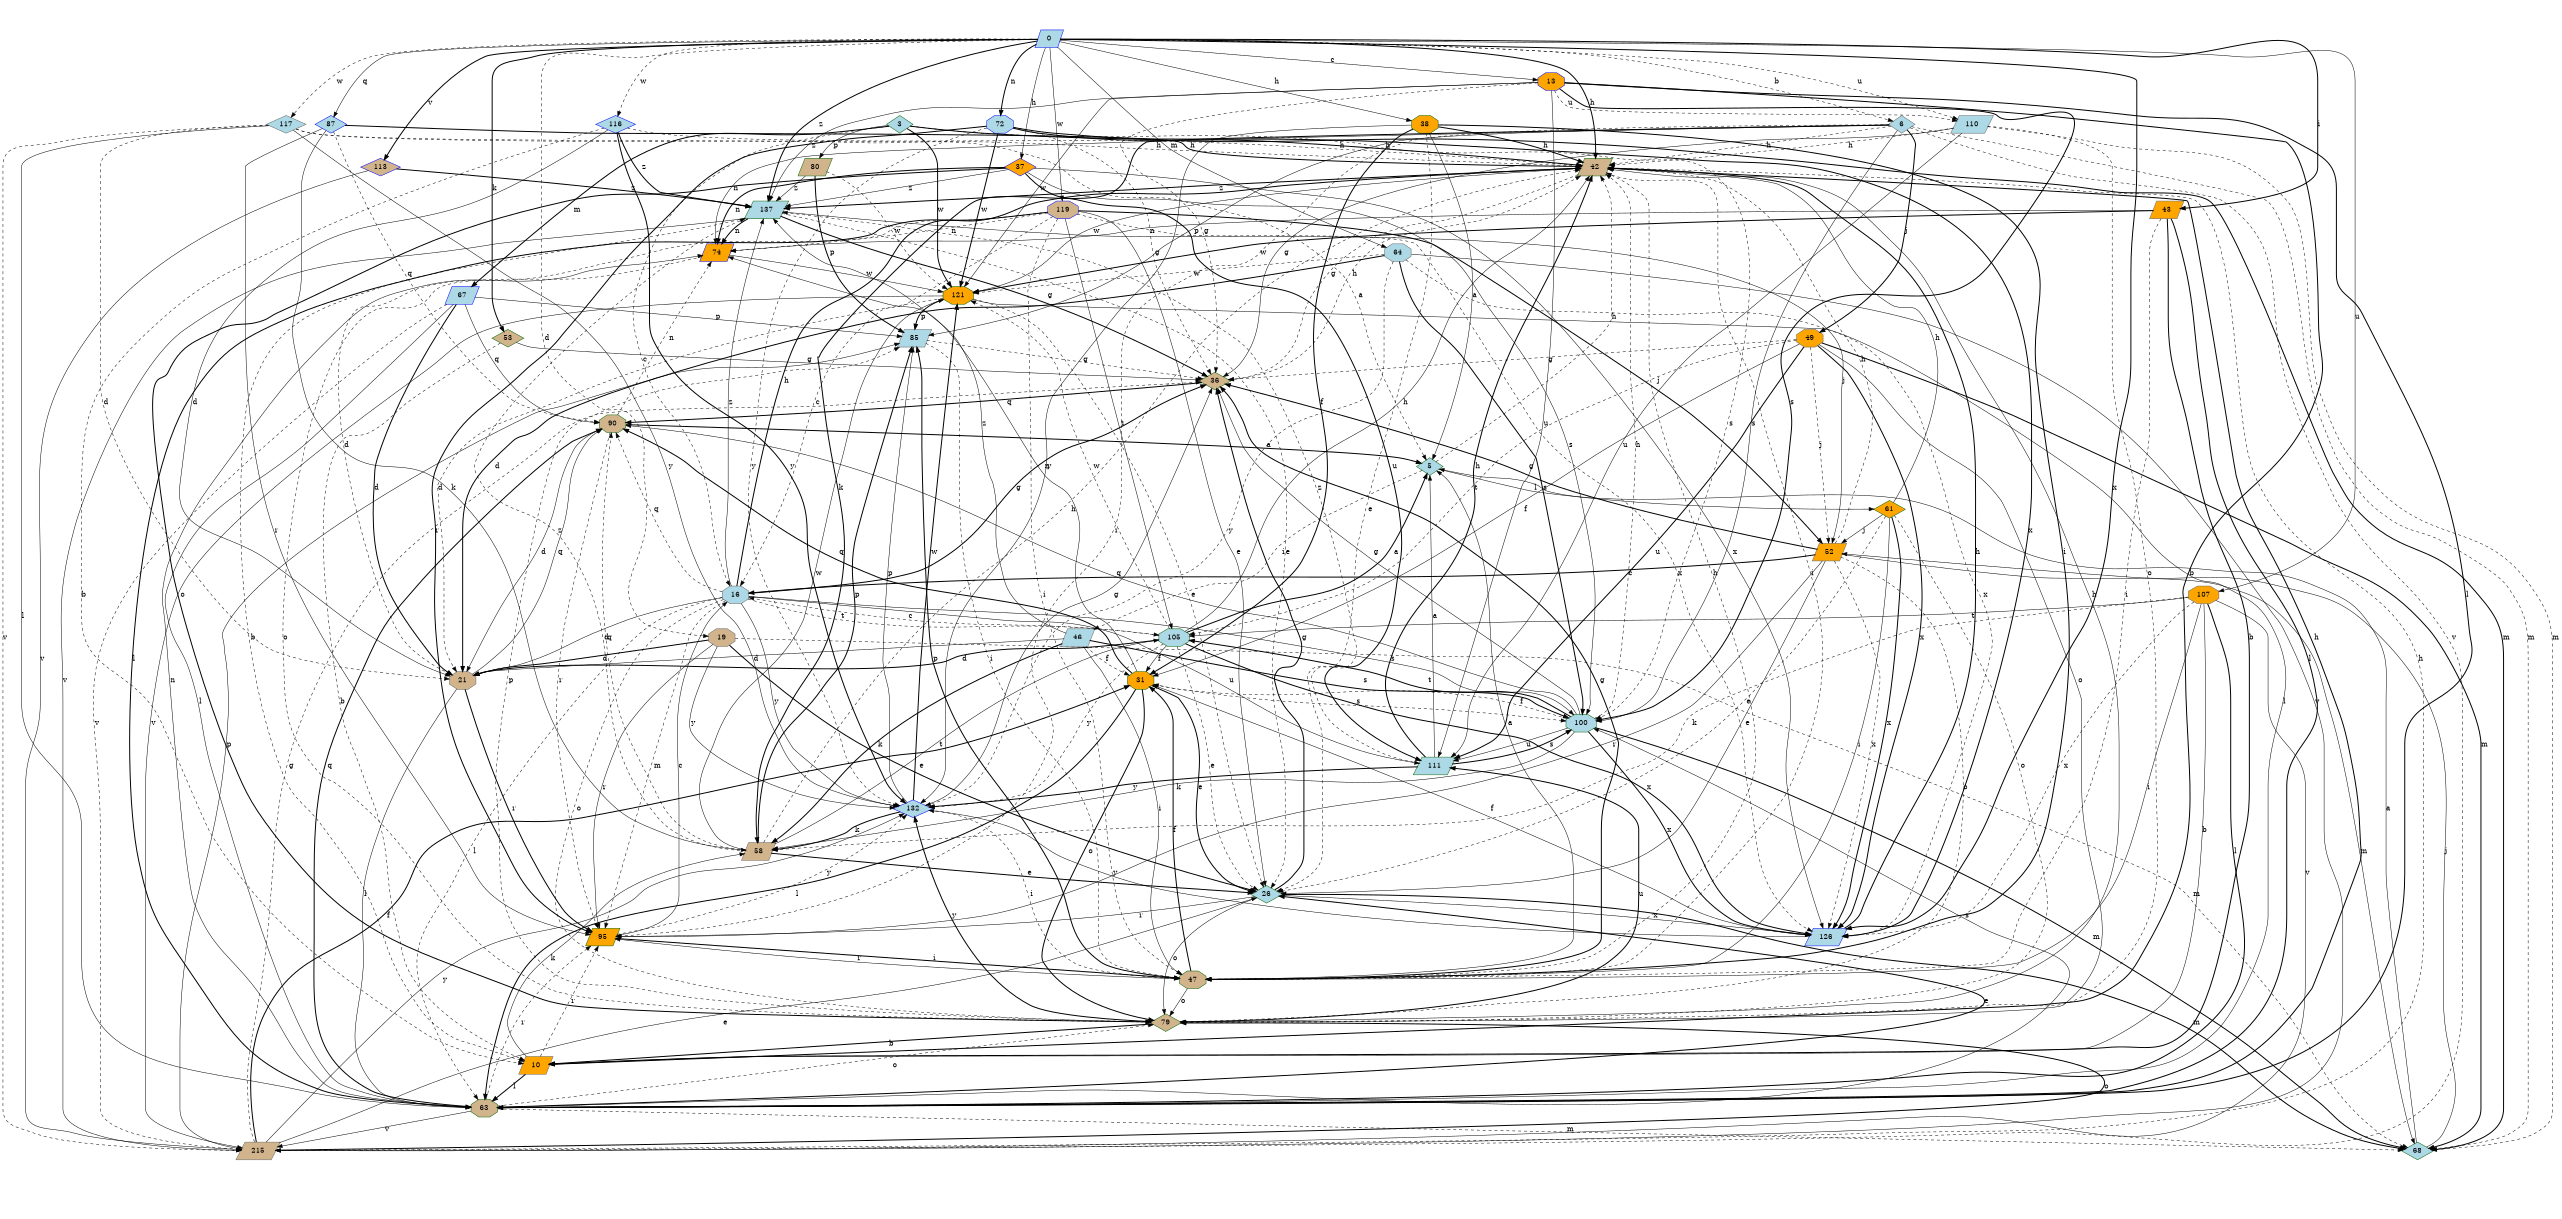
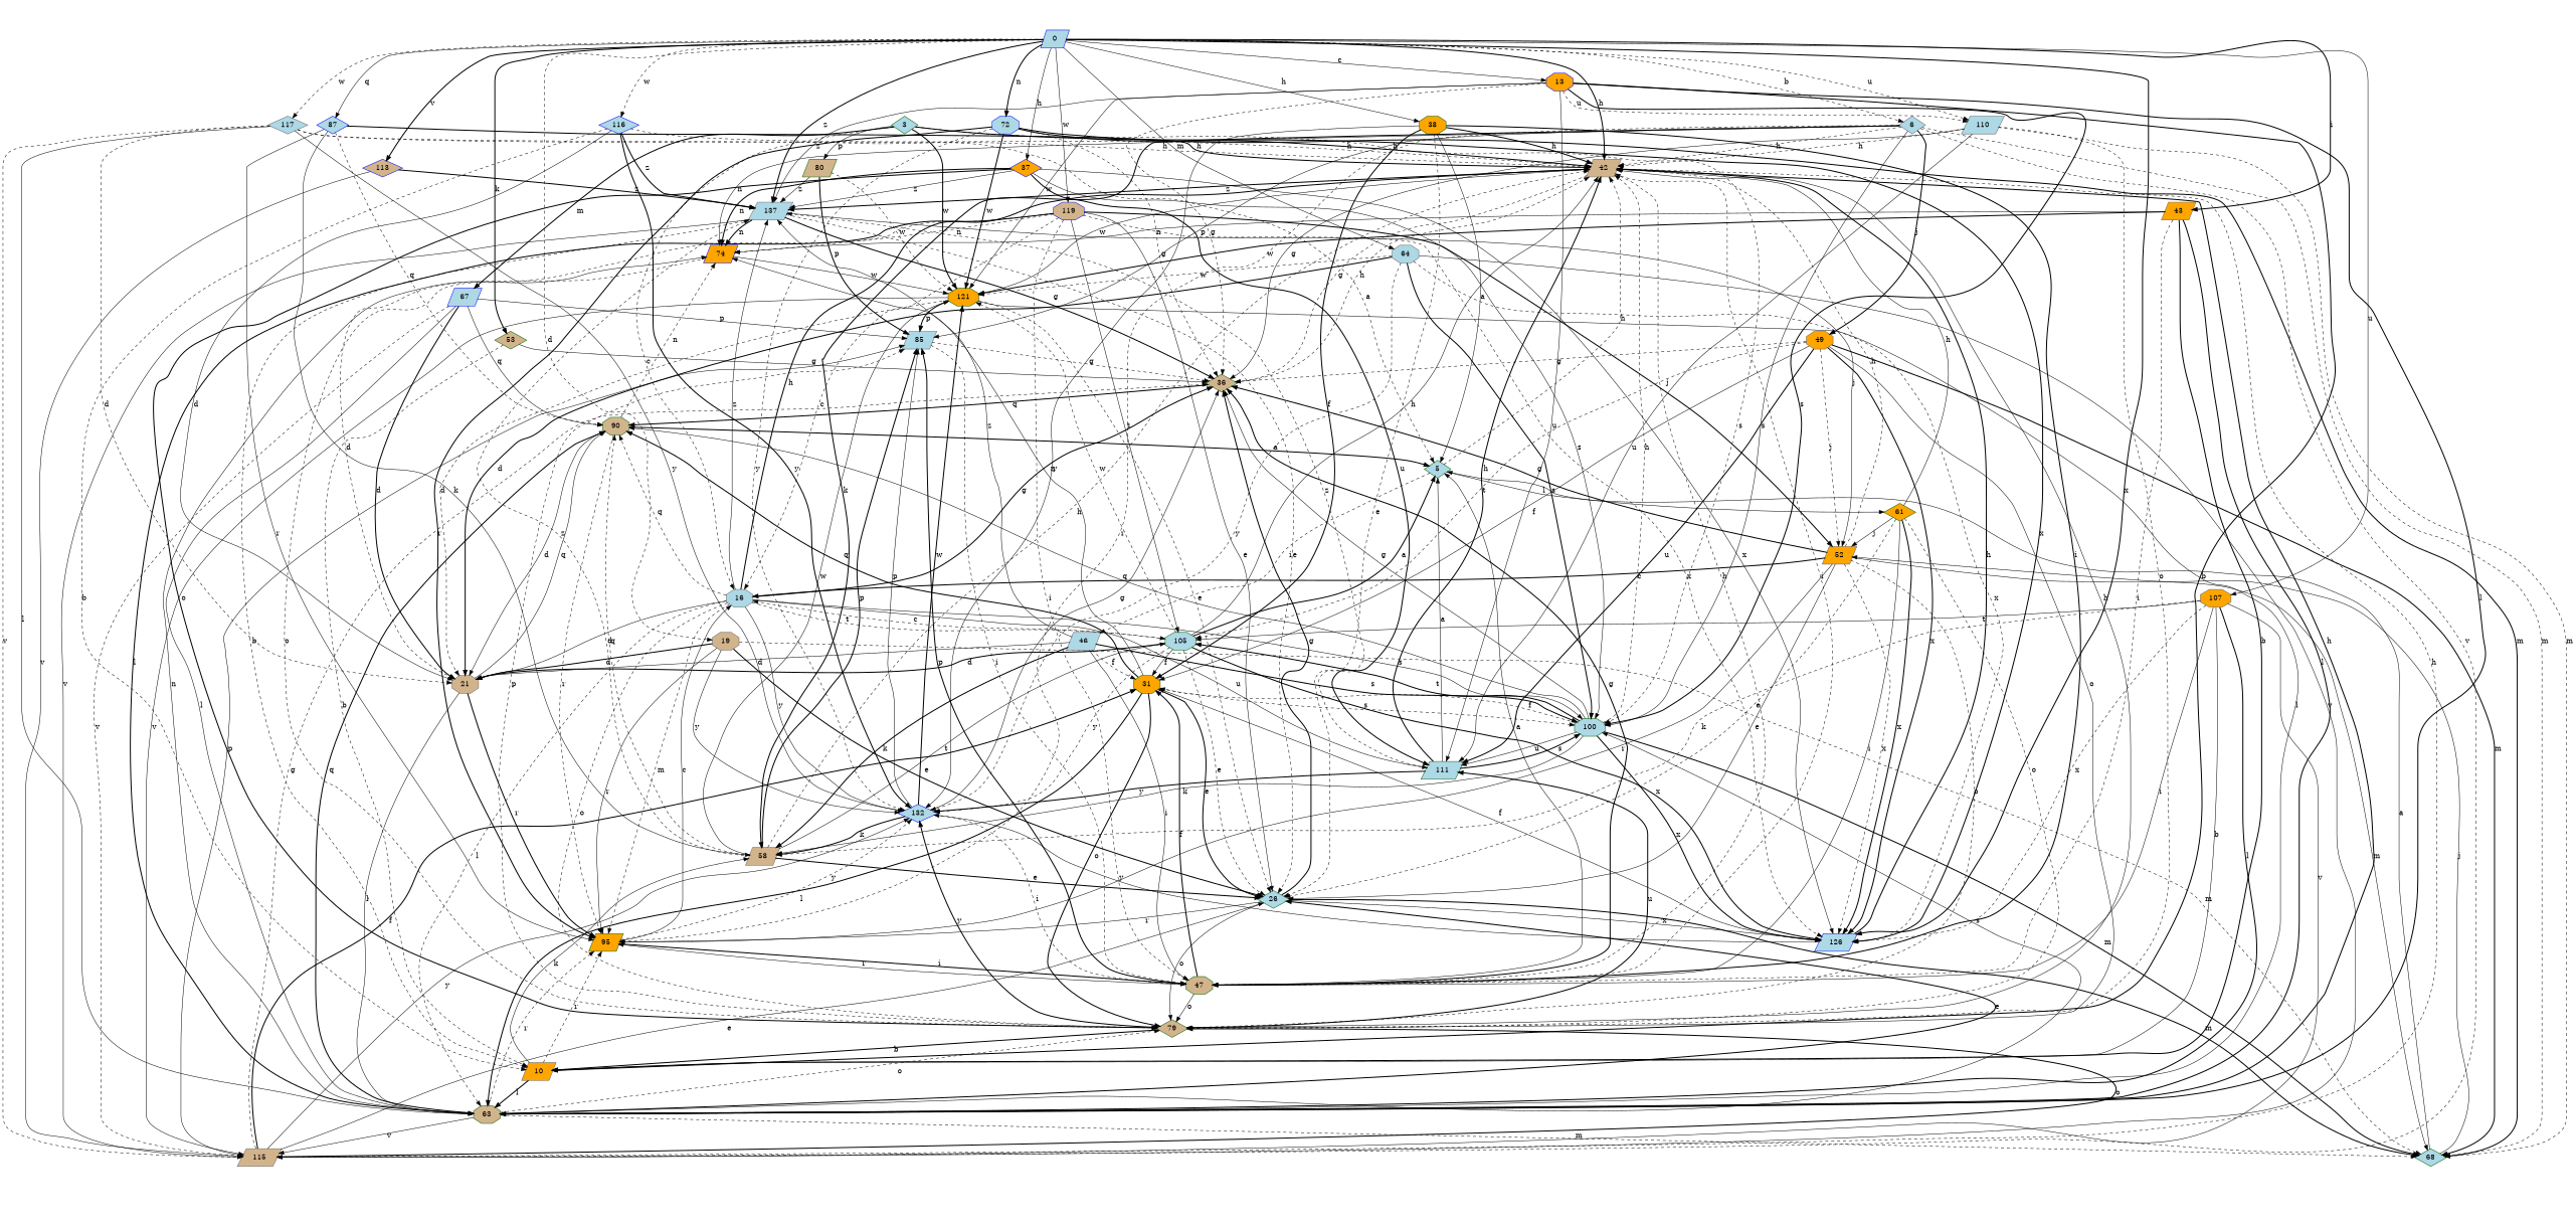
  strict digraph {
    node [color=darkgreen fillcolor=lightblue shape=parallelogram style=filled]
    edge [style=solid]
    0 [color=blue]
    6 [color=gray40 shape=diamond]
    13 [color=blue fillcolor=orange shape=octagon]
    19 [color=gray40 fillcolor=tan shape=octagon]
    37 [color=blue fillcolor=orange shape=diamond]
    38 [fillcolor=orange shape=octagon]
-   42 [fillcolor=tan]
+   42 [color=gray40 fillcolor=tan]
    43 [color=gray40 fillcolor=orange]
    53 [fillcolor=tan shape=diamond]
    64 [color=gray40 shape=octagon]
    72 [color=blue shape=octagon]
    87 [color=blue shape=diamond]
    107 [color=gray40 fillcolor=orange shape=octagon]
    110 [color=gray40]
    113 [color=blue fillcolor=tan shape=diamond]
    116 [color=blue shape=diamond]
    117 [color=gray40 shape=diamond]
    119 [color=blue fillcolor=tan shape=octagon]
    126 [color=blue]
-   137
+   137 [color=gray40]
    100 [shape=octagon]
    49 [color=gray40 fillcolor=orange shape=octagon]
    58 [color=gray40 fillcolor=tan]
    68 [shape=diamond]
    74 [color=blue fillcolor=orange]
    85 [color=gray40]
    95 [fillcolor=orange]
-   115 [color=gray40 fillcolor=tan label=215]
+   115 [color=gray40 fillcolor=tan]
    121 [fillcolor=orange shape=octagon]
    10 [color=gray40 fillcolor=orange]
    63 [fillcolor=tan shape=octagon]
    36 [fillcolor=tan shape=diamond]
    111
    21 [color=gray40 fillcolor=tan shape=octagon]
    132 [color=blue shape=diamond]
    26 [shape=diamond]
    79 [fillcolor=tan shape=diamond]
    5 [shape=diamond]
    31 [fillcolor=orange shape=octagon]
    47 [fillcolor=tan shape=octagon]
    90 [fillcolor=tan shape=octagon]
    105 [shape=octagon]
    16 [color=gray40 shape=octagon]
    52 [color=gray40 fillcolor=orange]
    3 [shape=diamond]
    67 [color=blue]
    80 [fillcolor=tan]
    46 [color=gray40]
    61 [fillcolor=orange shape=diamond]
    0 -> 6 [label=b style=dashed]
    0 -> 13 [label=c]
    0 -> 19 [label=d style=dashed]
    0 -> 37 [label=h]
    0 -> 38 [label=h]
    0 -> 42 [label=h style=bold]
    0 -> 43 [label=i style=bold]
    0 -> 53 [label=k style=bold]
    0 -> 64 [label=m]
    0 -> 72 [label=n style=bold]
    0 -> 87 [label=q]
    0 -> 107 [label=u]
    0 -> 110 [label=u style=dashed]
    0 -> 113 [label=v style=bold]
    0 -> 116 [label=w style=dashed]
    0 -> 117 [label=w style=dashed]
    0 -> 119 [label=w]
    0 -> 126 [label=x style=bold]
    0 -> 137 [label=z style=bold]
    6 -> 42 [label=h style=dashed]
    6 -> 100 [label=s]
    6 -> 49 [label=j style=bold]
    6 -> 58 [label=k style=bold]
    6 -> 68 [label=m style=dashed]
    6 -> 74 [label=n]
    6 -> 85 [label=p]
    6 -> 95 [label=r style=dashed]
    6 -> 115 [label=v style=dashed]
    13 -> 110 [label=u style=dashed]
    13 -> 137 [label=z]
    13 -> 100 [label=s style=bold]
    13 -> 121 [label=w]
    13 -> 10 [label=b style=bold]
    13 -> 63 [label=l style=bold]
    13 -> 36 [label=g style=dashed]
    13 -> 111 [label=u]
    19 -> 68 [label=m style=dashed]
    19 -> 95 [label=r]
    19 -> 21 [label=d style=bold]
    19 -> 132 [label=y]
    19 -> 26 [label=e style=bold]
    37 -> 126 [label=x]
    37 -> 137 [label=z]
    37 -> 100 [label=s]
    37 -> 74 [label=n style=bold]
    37 -> 111 [label=u style=bold]
    37 -> 79 [label=o style=bold]
    38 -> 42 [label=h style=bold]
    38 -> 132 [label=y]
    38 -> 26 [label=e style=dashed]
    38 -> 5 [label=a]
    38 -> 31 [label=f style=bold]
    38 -> 47 [label=i style=bold]
    42 -> 137 [label=z style=bold]
    42 -> 121 [label=w]
    42 -> 36 [label=g style=dashed]
    42 -> 47 [label=i style=dashed]
    43 -> 74 [label=n]
    43 -> 121 [label=w style=bold]
    43 -> 10 [label=b style=bold]
    43 -> 63 [label=l style=bold]
    43 -> 47 [label=i style=dashed]
    53 -> 10 [label=b style=dashed]
    53 -> 36 [label=g]
    64 -> 126 [label=x style=dashed]
    64 -> 100 [label=s style=bold]
    64 -> 115 [label=v]
    64 -> 121 [label=w style=dashed]
    64 -> 21 [label=d style=bold]
    64 -> 132 [label=y style=dashed]
    72 -> 42 [label=h style=bold]
    72 -> 68 [label=m style=bold]
    72 -> 95 [label=r style=bold]
    72 -> 121 [label=w style=bold]
    72 -> 36 [label=g style=dashed]
    72 -> 132 [label=y style=dashed]
    87 -> 42 [label=h style=bold]
    87 -> 58 [label=k]
    87 -> 95 [label=r]
    87 -> 90 [label=q style=dashed]
    107 -> 126 [label=x style=dashed]
    107 -> 58 [label=k style=dashed]
    107 -> 115 [label=v]
    107 -> 10 [label=b]
    107 -> 63 [label=l style=bold]
    107 -> 47 [label=i]
    107 -> 105 [label=t]
    110 -> 42 [label=h style=dashed]
    110 -> 68 [label=m style=dashed]
    110 -> 36 [label=g]
    110 -> 111 [label=u]
    110 -> 79 [label=o style=dashed]
    113 -> 137 [label=z style=bold]
    113 -> 115 [label=v]
    116 -> 42 [label=h style=dashed]
    116 -> 137 [label=z style=bold]
    116 -> 10 [label=b style=dashed]
    116 -> 21 [label=d]
    116 -> 132 [label=y style=bold]
    117 -> 42 [label=h style=dashed]
    117 -> 115 [label=v style=dashed]
    117 -> 63 [label=l]
    117 -> 21 [label=d style=dashed]
    117 -> 132 [label=y]
    117 -> 5 [label=a style=dashed]
    119 -> 126 [label=x style=dashed]
    119 -> 74 [label=n style=dashed]
    119 -> 63 [label=l style=bold]
    119 -> 21 [label=d style=dashed]
    119 -> 26 [label=e]
    119 -> 47 [label=i style=dashed]
    119 -> 105 [label=t]
    119 -> 16 [label=c style=dashed]
    119 -> 52 [label=j style=bold]
    126 -> 42 [label=h style=bold]
    126 -> 132 [label=y]
    126 -> 31 [label=f]
    137 -> 74 [label=n style=bold]
    137 -> 115 [label=v]
    137 -> 10 [label=b style=dashed]
    137 -> 36 [label=g style=bold]
    137 -> 26 [label=e style=dashed]
    137 -> 52 [label=j]
    100 -> 42 [label=h style=dashed]
    100 -> 126 [label=x style=bold]
    100 -> 58 [label=k]
    100 -> 68 [label=m style=bold]
    100 -> 36 [label=g]
    100 -> 111 [label=u]
    100 -> 31 [label=f style=dashed]
    100 -> 90 [label=q]
    100 -> 105 [label=t style=bold]
    49 -> 126 [label=x style=bold]
    49 -> 68 [label=m style=bold]
    49 -> 36 [label=g style=dashed]
    49 -> 111 [label=u style=bold]
    49 -> 79 [label=o]
    49 -> 31 [label=f]
    49 -> 105 [label=t style=dashed]
    49 -> 52 [label=j style=dashed]
    58 -> 42 [label=h style=dashed]
    58 -> 137 [label=z style=dashed]
    58 -> 85 [label=p style=bold]
    58 -> 121 [label=w]
    58 -> 26 [label=e style=bold]
    58 -> 90 [label=q style=dashed]
    58 -> 105 [label=t]
    68 -> 5 [label=a]
    68 -> 52 [label=j]
    74 -> 121 [label=w]
    74 -> 79 [label=o style=dashed]
    85 -> 36 [label=g style=dashed]
    85 -> 47 [label=i style=dashed]
    95 -> 132 [label=y style=dashed]
    95 -> 47 [label=i style=bold]
    95 -> 16 [label=c]
    115 -> 42 [label=h style=dashed]
    115 -> 85 [label=p]
    115 -> 36 [label=g style=dashed]
    115 -> 132 [label=y]
    115 -> 26 [label=e]
    115 -> 79 [label=o style=bold]
    115 -> 31 [label=f style=bold]
    121 -> 85 [label=p style=bold]
    121 -> 115 [label=v]
    121 -> 63 [label=l]
    121 -> 21 [label=d style=dashed]
    121 -> 26 [label=e style=dashed]
    10 -> 58 [label=k]
    10 -> 95 [label=r style=dashed]
    10 -> 63 [label=l style=bold]
    63 -> 42 [label=h style=bold]
    63 -> 100 [label=s]
    63 -> 68 [label=m style=dashed]
    63 -> 74 [label=n]
    63 -> 95 [label=r style=dashed]
    63 -> 115 [label=v]
    63 -> 26 [label=e style=bold]
    63 -> 79 [label=o style=dashed]
    63 -> 90 [label=q style=bold]
    36 -> 42 [label=h style=dashed]
    36 -> 90 [label=q style=bold]
    111 -> 42 [label=h style=bold]
    111 -> 137 [label=z style=dashed]
    111 -> 100 [label=s style=bold]
    111 -> 132 [label=y style=bold]
    111 -> 5 [label=a]
    21 -> 95 [label=r style=bold]
    21 -> 63 [label=l]
    21 -> 90 [label=q]
    132 -> 58 [label=k style=bold]
    132 -> 85 [label=p]
    132 -> 121 [label=w style=bold]
    132 -> 36 [label=g]
    132 -> 47 [label=i style=dashed]
    26 -> 126 [label=x]
    26 -> 68 [label=m style=bold]
    26 -> 95 [label=r]
    26 -> 36 [label=g style=bold]
    26 -> 79 [label=o]
    79 -> 42 [label=h]
    79 -> 85 [label=p style=dashed]
    79 -> 10 [label=b style=bold]
    79 -> 111 [label=u style=bold]
    79 -> 132 [label=y style=bold]
    5 -> 42 [label=h style=dashed]
    5 -> 46 [label=i style=dashed]
    5 -> 61 [label=l]
    31 -> 100 [label=s style=dashed]
    31 -> 74 [label=n]
    31 -> 63 [label=l style=bold]
    31 -> 26 [label=e style=bold]
    31 -> 79 [label=o style=bold]
    31 -> 90 [label=q style=bold]
    47 -> 42 [label=h style=dashed]
    47 -> 85 [label=p style=bold]
    47 -> 95 [label=r]
    47 -> 36 [label=g style=bold]
    47 -> 79 [label=o]
    47 -> 5 [label=a]
    47 -> 31 [label=f style=bold]
    90 -> 74 [label=n style=dashed]
    90 -> 95 [label=r style=dashed]
    90 -> 21 [label=d]
    90 -> 5 [label=a style=bold]
    105 -> 42 [label=h]
    105 -> 126 [label=x style=bold]
    105 -> 121 [label=w style=dashed]
    105 -> 21 [label=d style=bold]
    105 -> 132 [label=y style=dashed]
    105 -> 26 [label=e style=dashed]
    105 -> 5 [label=a style=bold]
    105 -> 31 [label=f]
    105 -> 16 [label=c style=dashed]
    16 -> 42 [label=h style=bold]
    16 -> 137 [label=z]
    16 -> 100 [label=s]
    16 -> 95 [label=m style=dashed]
    16 -> 63 [label=l style=dashed]
    16 -> 36 [label=g style=bold]
    16 -> 111 [label=u]
    16 -> 21 [label=d]
    16 -> 132 [label=y]
    16 -> 79 [label=o style=dashed]
    16 -> 90 [label=q style=dashed]
    16 -> 105 [label=t style=dashed]
    52 -> 42 [label=h style=dashed]
    52 -> 126 [label=x style=dashed]
    52 -> 68 [label=m]
    52 -> 95 [label=r]
    52 -> 36 [label=g style=bold]
    52 -> 26 [label=e]
    52 -> 79 [label=o style=dashed]
    52 -> 16 [label=c style=bold]
    3 -> 126 [label=x style=bold]
    3 -> 100 [label=s style=dashed]
    3 -> 121 [label=w style=bold]
    3 -> 16 [label=c style=dashed]
    3 -> 67 [label=m style=bold]
    3 -> 80 [label=p]
    67 -> 85 [label=p]
    67 -> 115 [label=v style=dashed]
    67 -> 63 [label=l]
    67 -> 21 [label=d style=bold]
    67 -> 90 [label=q]
    80 -> 137 [label=z]
    80 -> 85 [label=p style=bold]
    80 -> 121 [label=w style=dashed]
    46 -> 137 [label=z]
    46 -> 100 [label=s style=bold]
    46 -> 58 [label=k style=bold]
    46 -> 21 [label=d]
    46 -> 31 [label=f style=dashed]
    46 -> 47 [label=i]
    61 -> 42 [label=h]
    61 -> 126 [label=x style=bold]
    61 -> 26 [label=e style=dashed]
    61 -> 79 [label=o style=dashed]
    61 -> 47 [label=i]
    61 -> 52 [label=j]
  }
